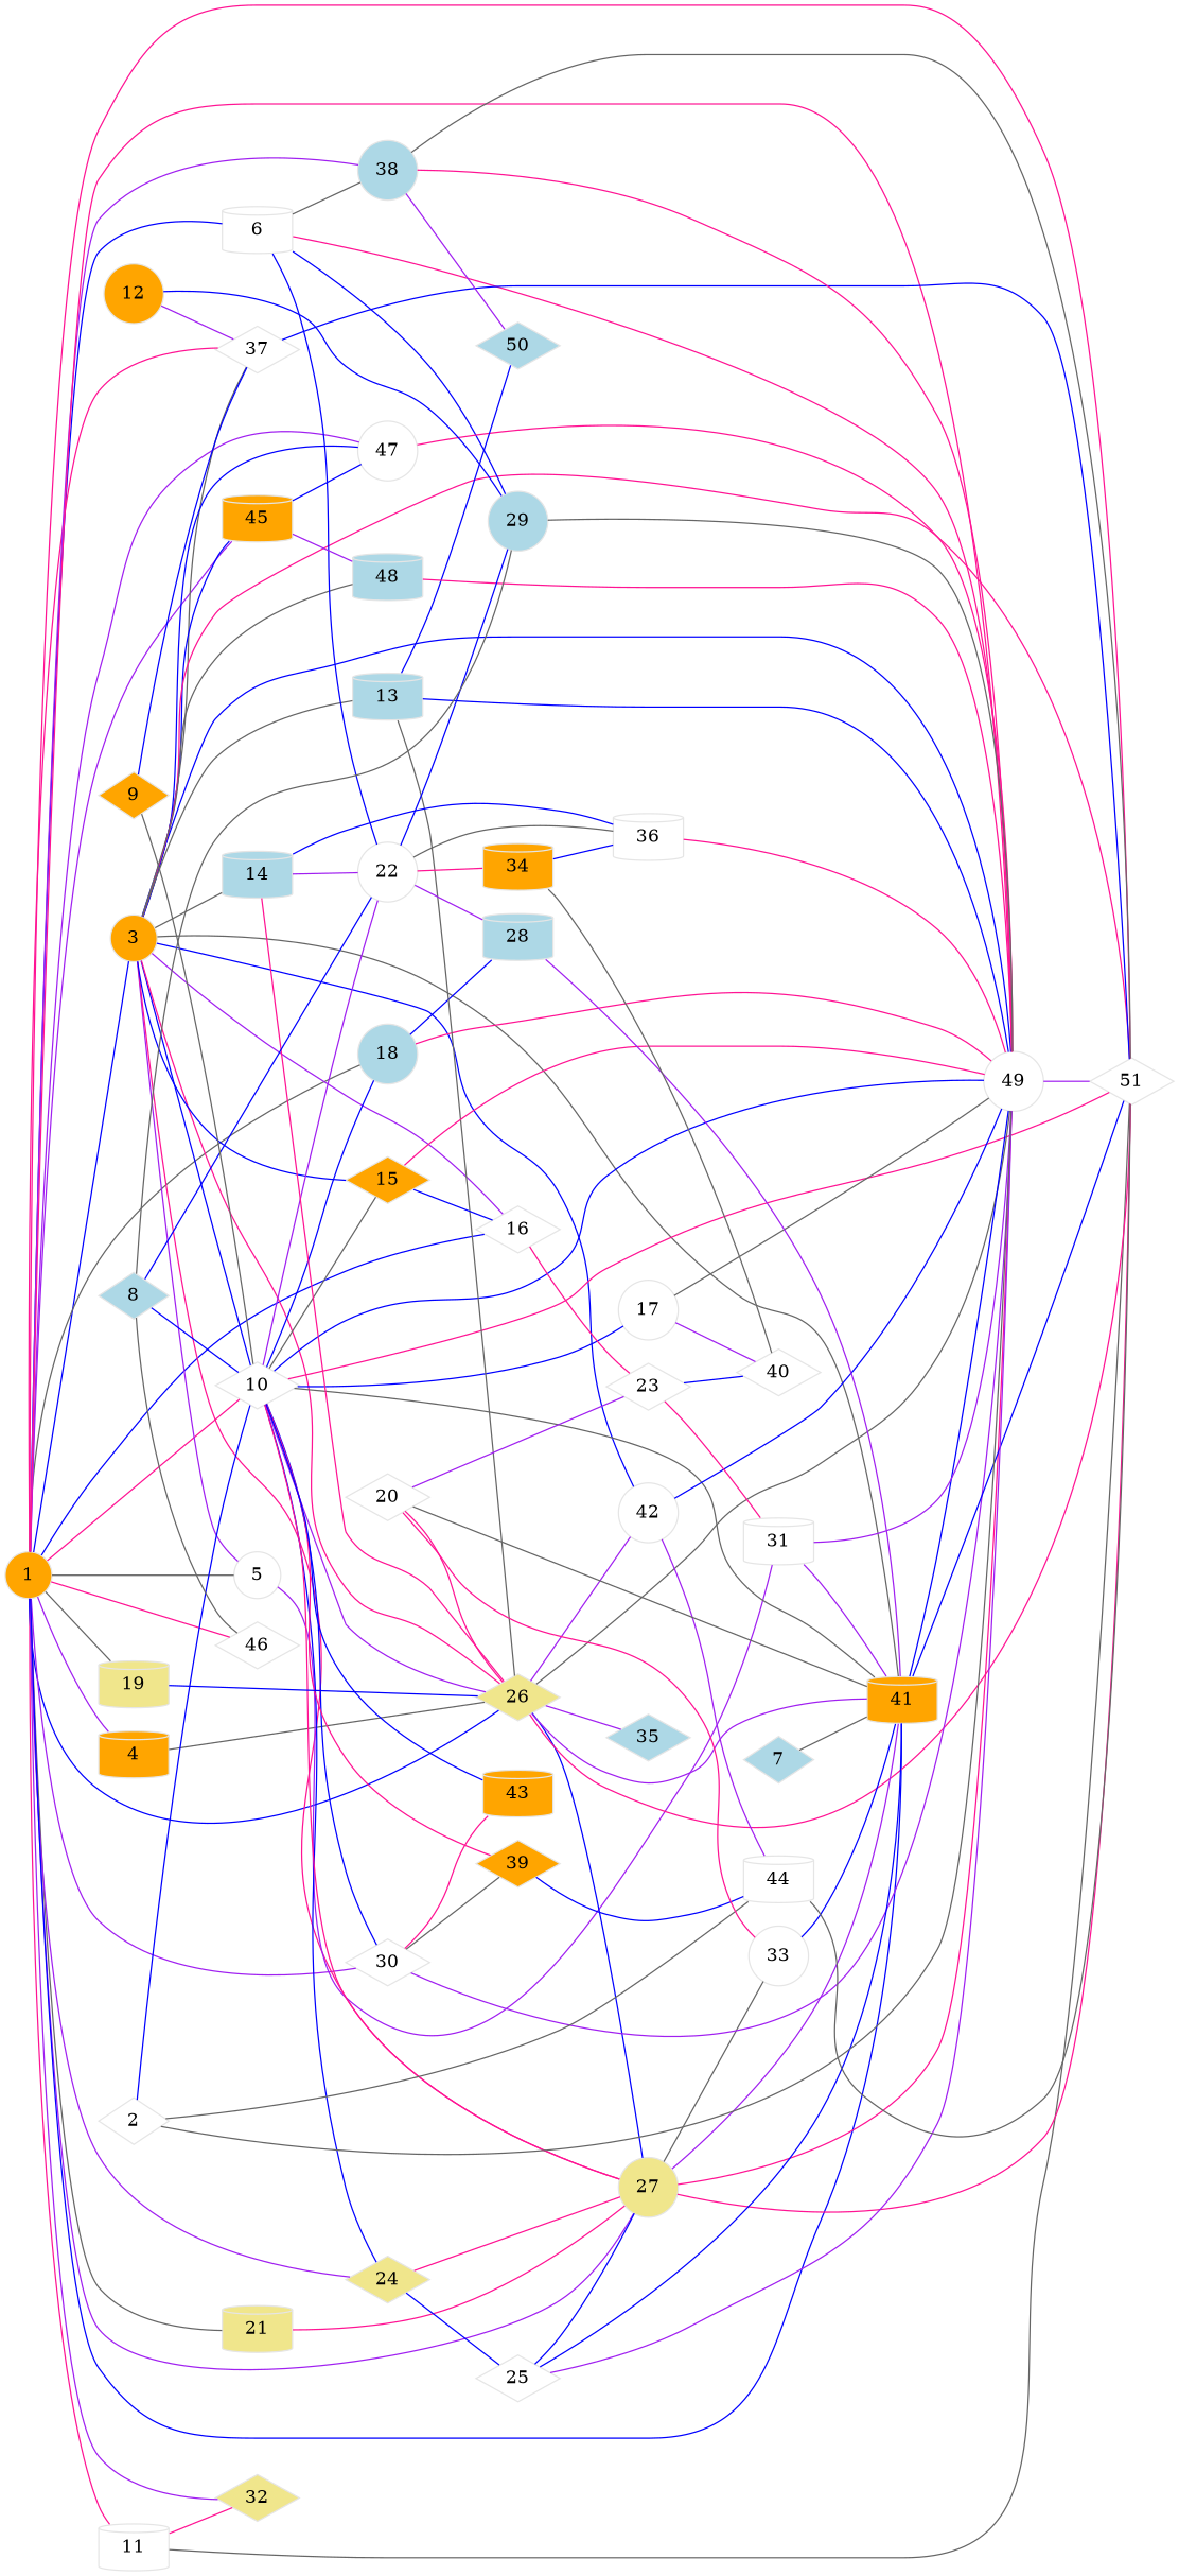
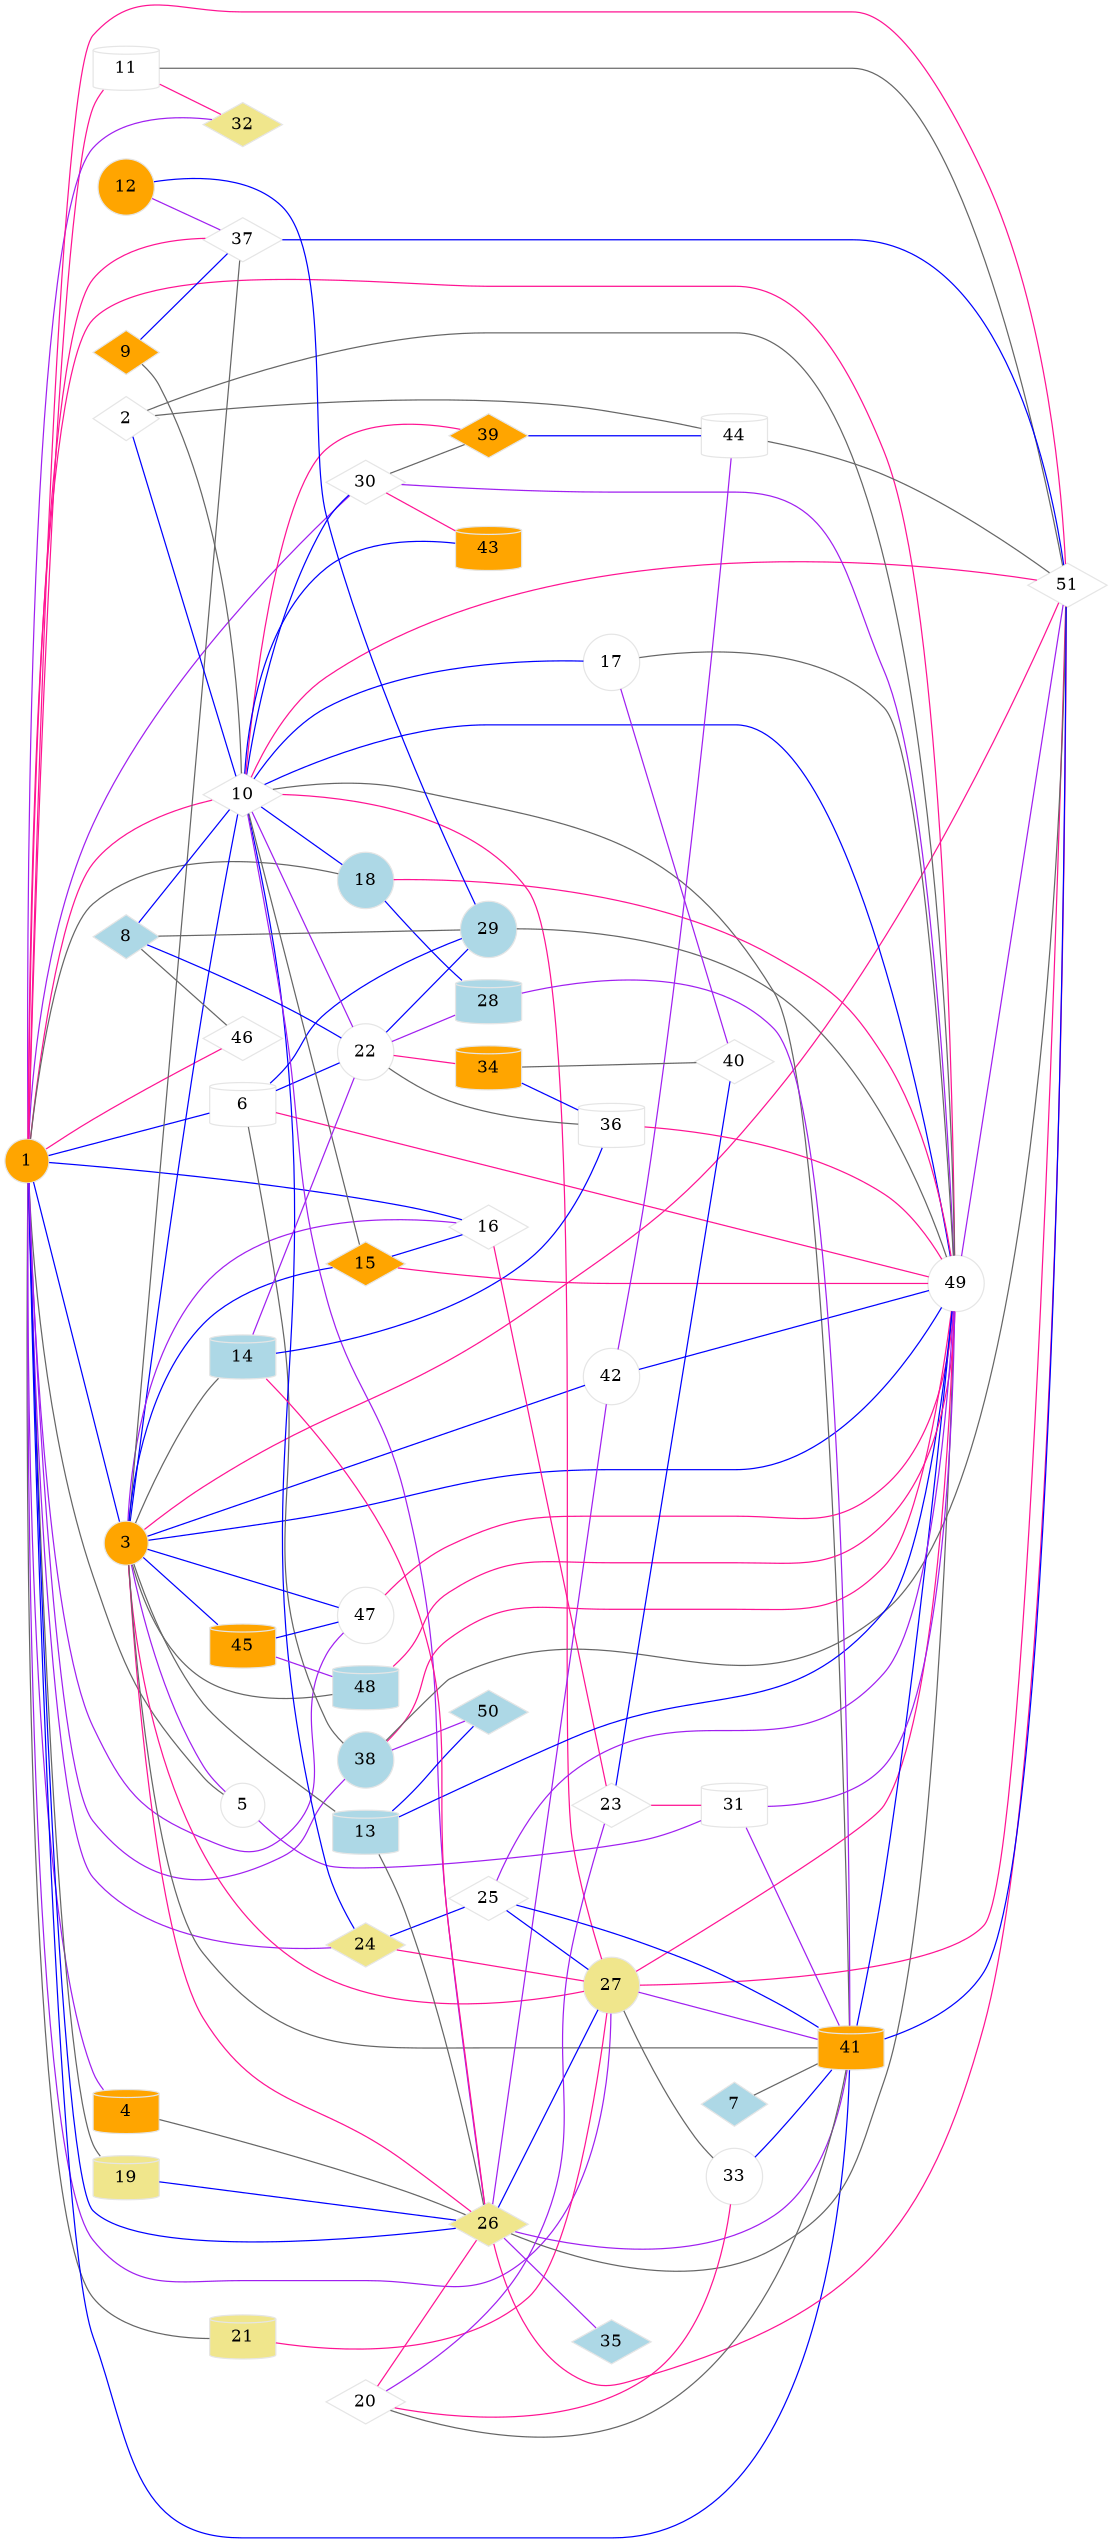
  graph {
    rankdir=LR
    node [color=gray90 fillcolor=white shape=diamond style=filled]
    edge [color=blue weight=1.0]
    1 [fillcolor=orange shape=circle]
    3 [fillcolor=orange shape=circle]
    4 [fillcolor=orange shape=cylinder]
    5 [shape=circle]
    6 [shape=cylinder]
    10
    11 [shape=cylinder]
    16
    18 [fillcolor=lightblue shape=circle]
    19 [fillcolor=khaki shape=cylinder]
    21 [fillcolor=khaki shape=cylinder]
    24 [fillcolor=khaki]
    26 [fillcolor=khaki]
    27 [fillcolor=khaki shape=circle]
    30
    32 [fillcolor=khaki]
    37
    38 [fillcolor=lightblue shape=circle]
    41 [fillcolor=orange shape=cylinder]
    45 [fillcolor=orange shape=cylinder]
    46
    47 [shape=circle]
    49 [shape=circle]
    51
    13 [fillcolor=lightblue shape=cylinder]
    14 [fillcolor=lightblue shape=cylinder]
    15 [fillcolor=orange]
    42 [shape=circle]
    48 [fillcolor=lightblue shape=cylinder]
    31 [shape=cylinder]
    22 [shape=circle]
    29 [fillcolor=lightblue shape=circle]
    17 [shape=circle]
    39 [fillcolor=orange]
    43 [fillcolor=orange shape=cylinder]
    23
    28 [fillcolor=lightblue shape=cylinder]
    25
    35 [fillcolor=lightblue]
    33 [shape=circle]
    50 [fillcolor=lightblue]
    2
    44 [shape=cylinder]
    36 [shape=cylinder]
    34 [fillcolor=orange shape=cylinder]
    7 [fillcolor=lightblue]
    8 [fillcolor=lightblue]
    9 [fillcolor=orange]
    40
    12 [fillcolor=orange shape=circle]
    20
    1 -- 3 [weight=2.0]
    1 -- 4 [color=purple]
    1 -- 5 [color=gray40]
    1 -- 6
    1 -- 10 [color=deeppink weight=2.0]
    1 -- 11 [color=deeppink weight=3.0]
    1 -- 16 [weight=2.0]
    1 -- 18 [color=gray40]
    1 -- 19 [color=gray40]
    1 -- 21 [color=gray40]
    1 -- 24 [color=purple]
    1 -- 26 [weight=3.0]
    1 -- 27 [color=purple weight=2.0]
    1 -- 30 [color=purple weight=2.0]
    1 -- 32 [color=purple]
    1 -- 37 [color=deeppink]
    1 -- 38 [color=purple weight=2.0]
    1 -- 41 [weight=4.0]
-   1 -- 45 [color=purple]
    1 -- 46 [color=deeppink]
    1 -- 47 [color=purple]
    1 -- 49 [color=deeppink weight=4.0]
    1 -- 51 [color=deeppink weight=3.0]
    3 -- 5 [color=purple]
    3 -- 10
    3 -- 16 [color=purple]
    3 -- 26 [color=deeppink]
    3 -- 27 [color=deeppink weight=2.0]
    3 -- 37 [color=gray40]
    3 -- 41 [color=gray40]
    3 -- 45
    3 -- 47
    3 -- 49 [weight=3.0]
    3 -- 51 [color=deeppink]
    3 -- 13 [color=gray40]
    3 -- 14 [color=gray40]
    3 -- 15
    3 -- 42
    3 -- 48 [color=gray40]
    4 -- 26 [color=gray40]
    5 -- 31 [color=purple]
    6 -- 38 [color=gray40]
    6 -- 49 [color=deeppink]
    6 -- 22
    6 -- 29
    10 -- 18
    10 -- 24
    10 -- 26 [color=purple]
    10 -- 27 [color=deeppink]
    10 -- 30
    10 -- 41 [color=gray40]
    10 -- 49 [weight=3.0]
    10 -- 51 [color=deeppink]
    10 -- 15 [color=gray40]
    10 -- 22 [color=purple]
    10 -- 17
    10 -- 39 [color=deeppink]
    10 -- 43
    11 -- 32 [color=deeppink]
    11 -- 51 [color=gray40]
    16 -- 23 [color=deeppink]
    18 -- 49 [color=deeppink]
    18 -- 28
    19 -- 26
    21 -- 27 [color=deeppink]
    24 -- 27 [color=deeppink]
    24 -- 25
    26 -- 27
    26 -- 41 [color=purple]
    26 -- 49 [color=gray40 weight=3.0]
    26 -- 51 [color=deeppink]
    26 -- 42 [color=purple]
    26 -- 35 [color=purple]
    27 -- 41 [color=purple]
    27 -- 49 [color=deeppink weight=2.0]
    27 -- 51 [color=deeppink]
    27 -- 33 [color=gray40]
    30 -- 49 [color=purple weight=2.0]
    30 -- 39 [color=gray40]
    30 -- 43 [color=deeppink]
    37 -- 51 [weight=2.0]
    38 -- 49 [color=deeppink]
    38 -- 51 [color=gray40]
    38 -- 50 [color=purple]
    41 -- 49 [weight=3.0]
    41 -- 51
    45 -- 47
    45 -- 48 [color=purple]
    47 -- 49 [color=deeppink]
    49 -- 51 [color=purple weight=2.0]
    13 -- 26 [color=gray40]
    13 -- 49
    13 -- 50
    14 -- 26 [color=deeppink]
    14 -- 22 [color=purple]
    14 -- 36
    15 -- 16
    15 -- 49 [color=deeppink weight=2.0]
    42 -- 49
    42 -- 44 [color=purple]
    48 -- 49 [color=deeppink]
    31 -- 41 [color=purple]
    31 -- 49 [color=purple]
    22 -- 29
    22 -- 28 [color=purple]
    22 -- 36 [color=gray40]
    22 -- 34 [color=deeppink]
    29 -- 49 [color=gray40]
    17 -- 49 [color=gray40]
    17 -- 40 [color=purple]
    39 -- 44
    23 -- 31 [color=deeppink]
    23 -- 40
    28 -- 41 [color=purple]
    25 -- 27
    25 -- 41
    25 -- 49 [color=purple]
    33 -- 41 [weight=2.0]
    2 -- 10
    2 -- 49 [color=gray40]
    2 -- 44 [color=gray40]
    44 -- 51 [color=gray40]
    36 -- 49 [color=deeppink]
    34 -- 36
    34 -- 40 [color=gray40]
    7 -- 41 [color=gray40]
    8 -- 10 [weight=2.0]
    8 -- 46 [color=gray40]
    8 -- 22
    8 -- 29 [color=gray40]
    9 -- 10 [color=gray40]
    9 -- 37
    12 -- 37 [color=purple]
    12 -- 29
    20 -- 26 [color=deeppink]
    20 -- 41 [color=gray40]
    20 -- 23 [color=purple]
    20 -- 33 [color=deeppink]
  }
